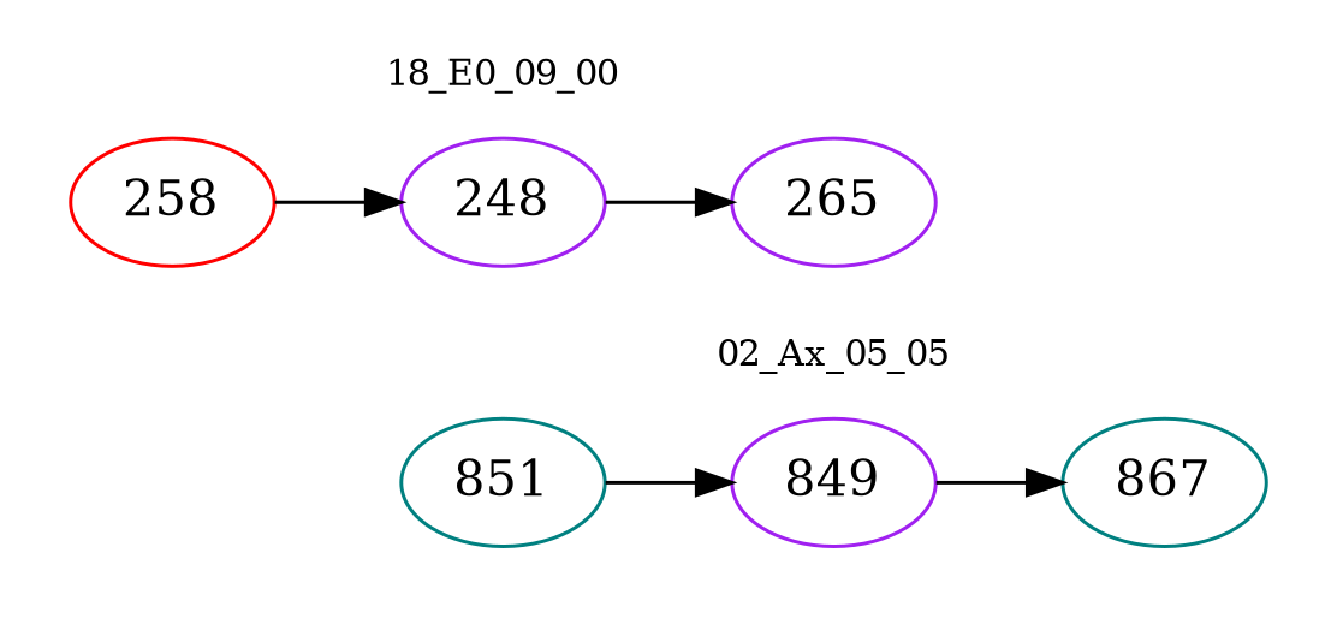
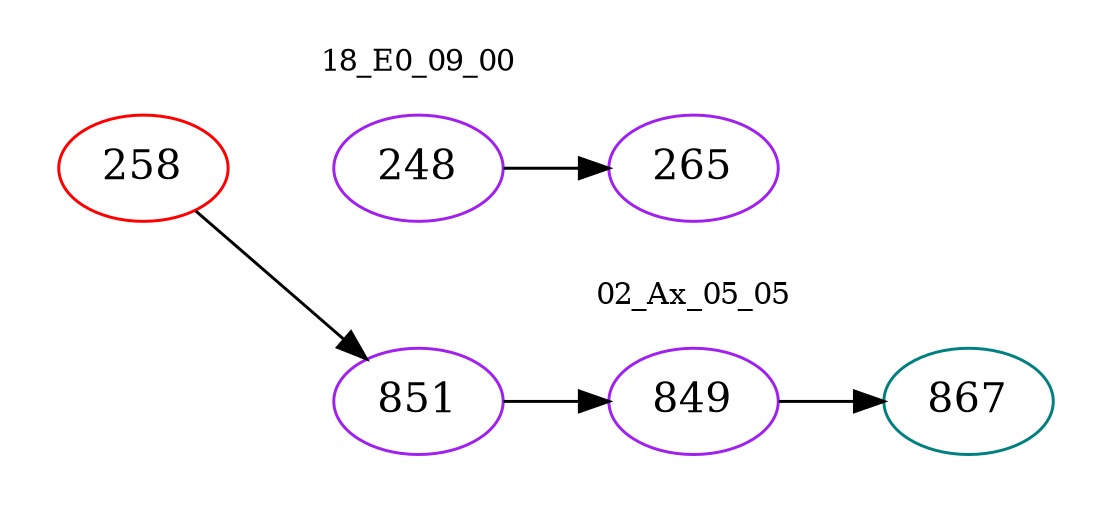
  digraph {
    rankdir=LR
    node [color=purple]
    edge [color=black]
-   n1 [color=teal label=851]
+   n1 [label=851]
    n2 [label=849]
    n3 [color=teal label=867]
    n4 [color=red label=258]
    n5 [label=248]
    n6 [label=265]
    subgraph cluster_1 {
      color=white
      fontsize=10
      label="02_Ax_05_05"
      n1
      n2
      n3
    }
    subgraph cluster_2 {
      color=white
      fontsize=10
      label="18_E0_09_00"
      n4
      n5
      n6
    }
    n1 -> n2
    n2 -> n3
-   n4 -> n5
+   n4 -> n1
    n5 -> n6
  }
